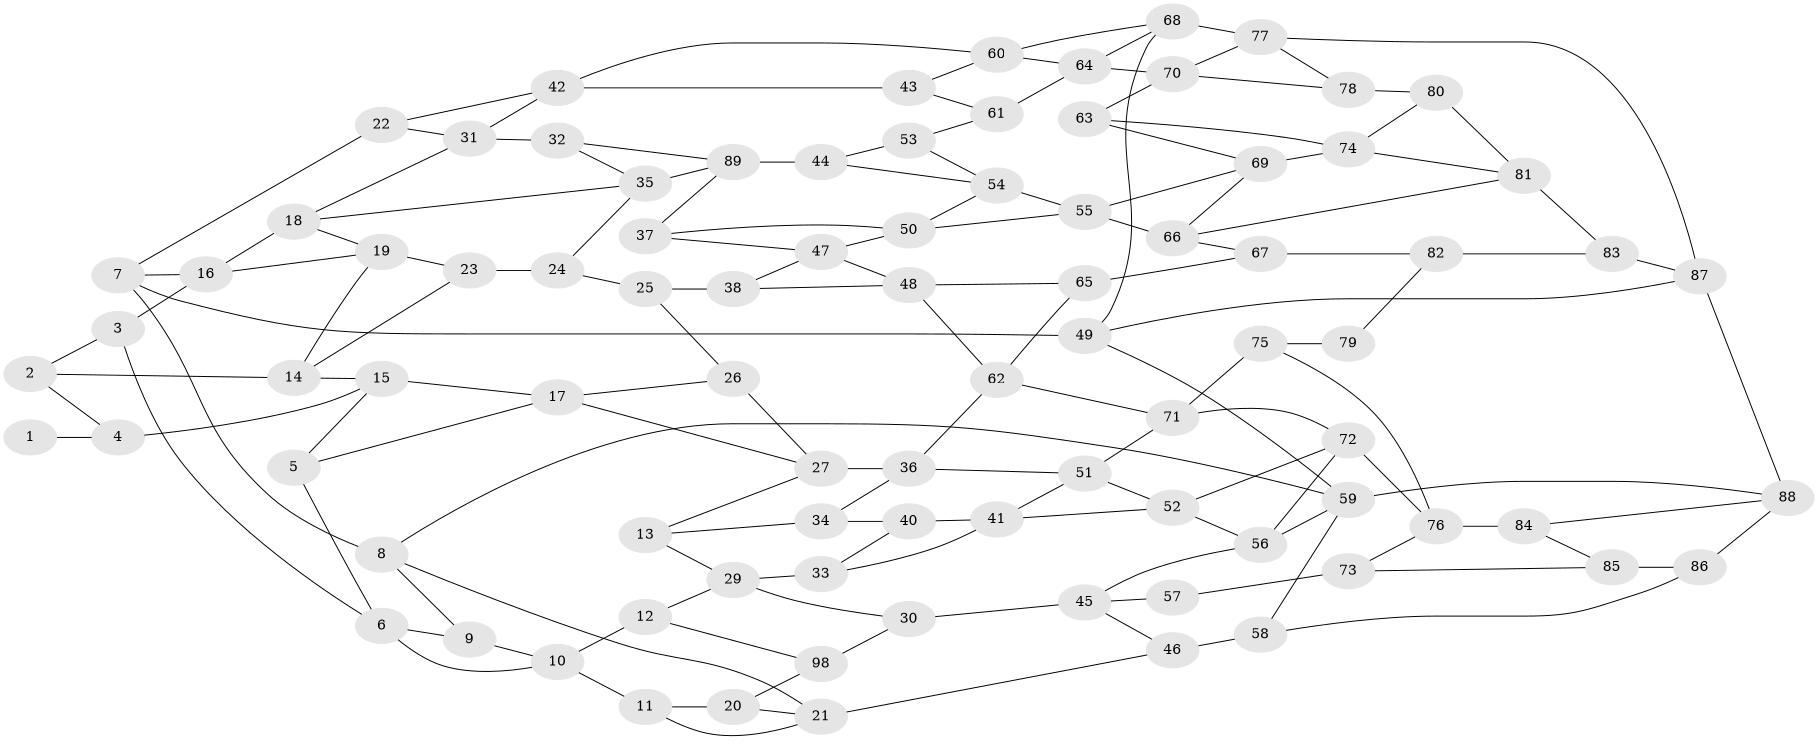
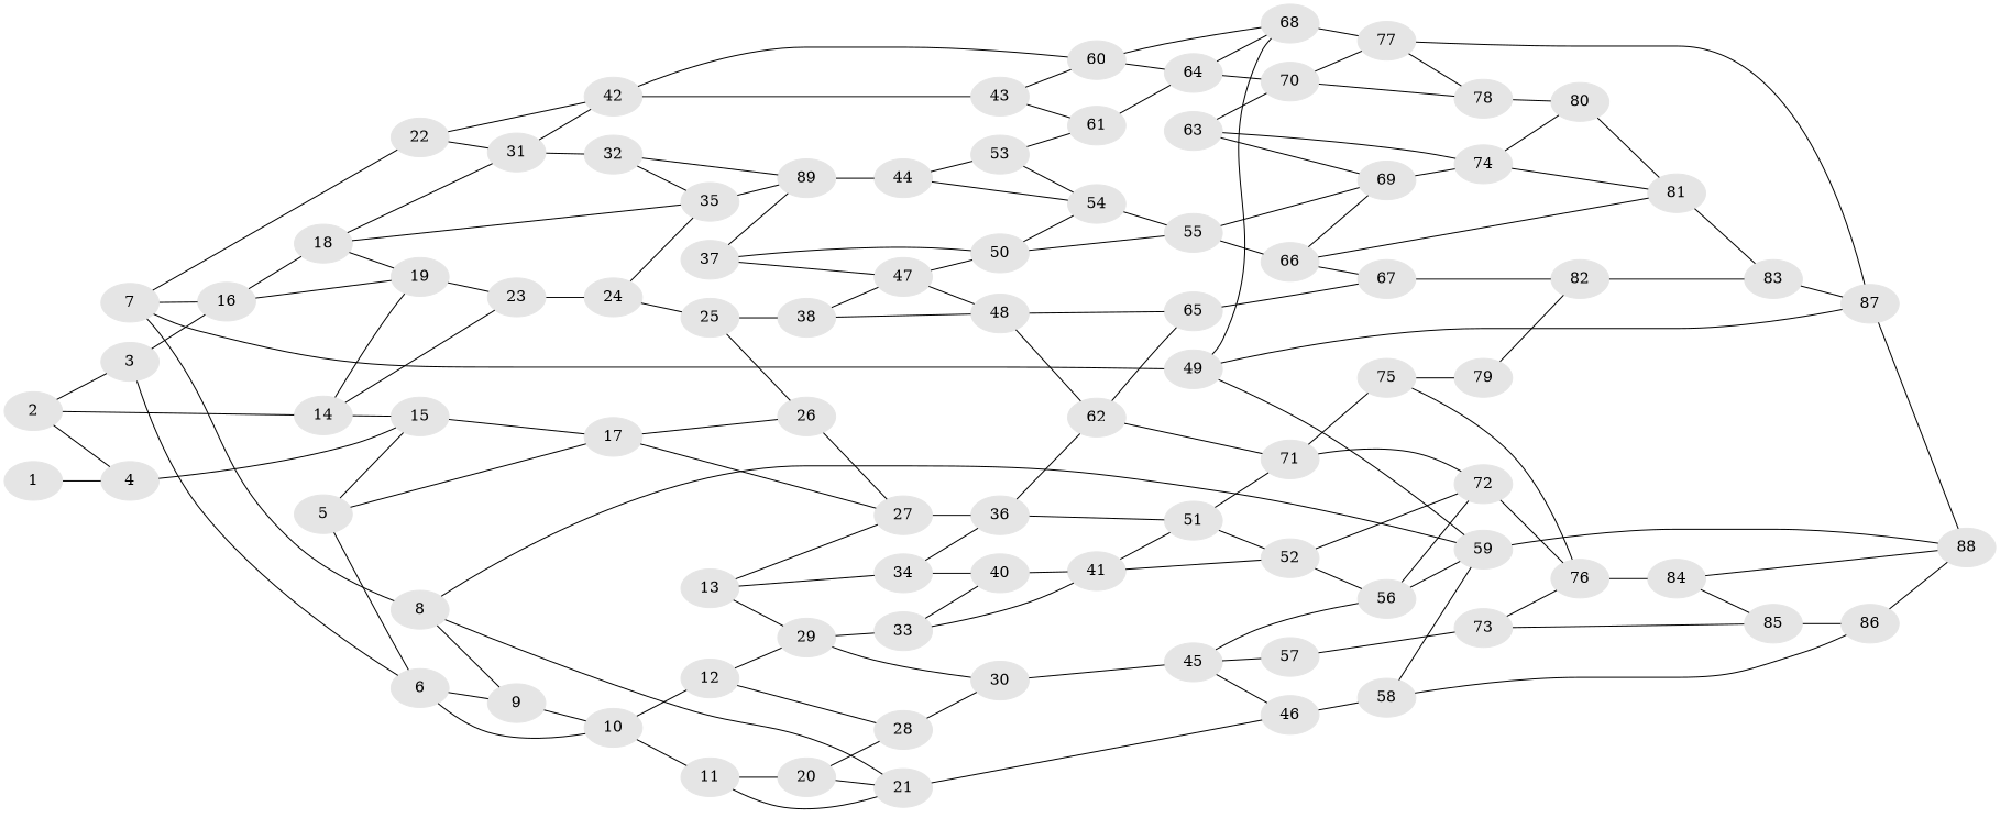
  graph {
    rankdir=LR
    node [color=gray90 style=filled]
    edge [weight=1.0]
    1
    4
    15
    2
    3
    14
    6
    16
    19
    23
    9
    10
    18
    17
    5
    27
    26
    11
    12
    7
    8
    22
    49
    21
    59
    31
    42
    68
    87
    46
    88
    20
-   28 [label=98]
+   28
    29
    30
    33
    13
    34
    36
    40
    24
    35
    32
    n44 [label=89]
    58
    43
    60
    25
    38
    47
    48
    51
    62
    45
    41
    56
    57
    44
    52
    71
    65
    37
    50
    54
    55
    53
    72
    61
    64
    73
    86
    67
    77
    66
    69
    75
    76
    81
    74
    85
    70
    63
    78
    80
    82
    83
    79
    84
    1 -- 4 [weight=2.0]
    4 -- 15
    15 -- 17
    2 -- 4
    2 -- 3
    2 -- 14
    3 -- 6
    3 -- 16
    14 -- 15
    14 -- 19
    14 -- 23
    6 -- 9
    6 -- 10
    16 -- 19
    16 -- 18
    19 -- 23
    23 -- 24
    9 -- 10
    10 -- 11
    10 -- 12
    18 -- 19
    18 -- 31
    18 -- 35
    17 -- 27
    17 -- 26
    5 -- 15
    5 -- 6
    5 -- 17
    27 -- 36
    26 -- 27
    11 -- 21
    11 -- 20
    12 -- 28
    12 -- 29
    7 -- 16
    7 -- 8
    7 -- 22
    7 -- 49
    8 -- 9
    8 -- 21
    8 -- 59
    22 -- 31
    22 -- 42
    49 -- 59
    49 -- 68
    49 -- 87
    21 -- 46
    59 -- 88
    31 -- 42
    31 -- 32
    42 -- 43
    42 -- 60
    68 -- 77
    87 -- 88
    46 -- 58
    20 -- 21
    20 -- 28 [weight=2.0]
    28 -- 30
    29 -- 30
    29 -- 33
    30 -- 45
    33 -- 40
    33 -- 41
    13 -- 27
    13 -- 29
    13 -- 34
    34 -- 36
    34 -- 40 [weight=2.0]
    36 -- 51
    36 -- 62
    40 -- 41
    24 -- 35
    24 -- 25
    35 -- n44
    32 -- 35
    32 -- n44
    n44 -- 44
    58 -- 59
    58 -- 86
    43 -- 60
    43 -- 61
    60 -- 68
    60 -- 64
    25 -- 26
    25 -- 38 [weight=2.0]
    38 -- 47
    38 -- 48
    47 -- 48
    47 -- 50
    48 -- 62
    48 -- 65
    51 -- 52
    51 -- 71
    62 -- 71
    62 -- 65
    45 -- 46
    45 -- 56
    45 -- 57
    41 -- 51
    41 -- 52
    56 -- 59
    56 -- 72
    57 -- 73
    44 -- 54
    44 -- 53
    52 -- 56
    52 -- 72
    71 -- 72
    71 -- 75
    65 -- 67
    37 -- n44
    37 -- 47
    37 -- 50
    50 -- 54
    50 -- 55
    54 -- 55
    55 -- 66
    55 -- 69
    53 -- 54
    53 -- 61 [weight=2.0]
    72 -- 76
    61 -- 64
    64 -- 68
    64 -- 70
    73 -- 76
    73 -- 85
    86 -- 88
    67 -- 82
    77 -- 87
    77 -- 78
    66 -- 67
    66 -- 69
    66 -- 81
    69 -- 74
    75 -- 76
    75 -- 79 [weight=2.0]
    76 -- 84
    81 -- 83
    74 -- 81
    74 -- 80
    85 -- 86 [weight=2.0]
    70 -- 77
    70 -- 78
    63 -- 69
    63 -- 74
    63 -- 70
    78 -- 80 [weight=2.0]
    80 -- 81
    82 -- 83
    83 -- 87
    79 -- 82 [weight=2.0]
    84 -- 88
    84 -- 85
  }
